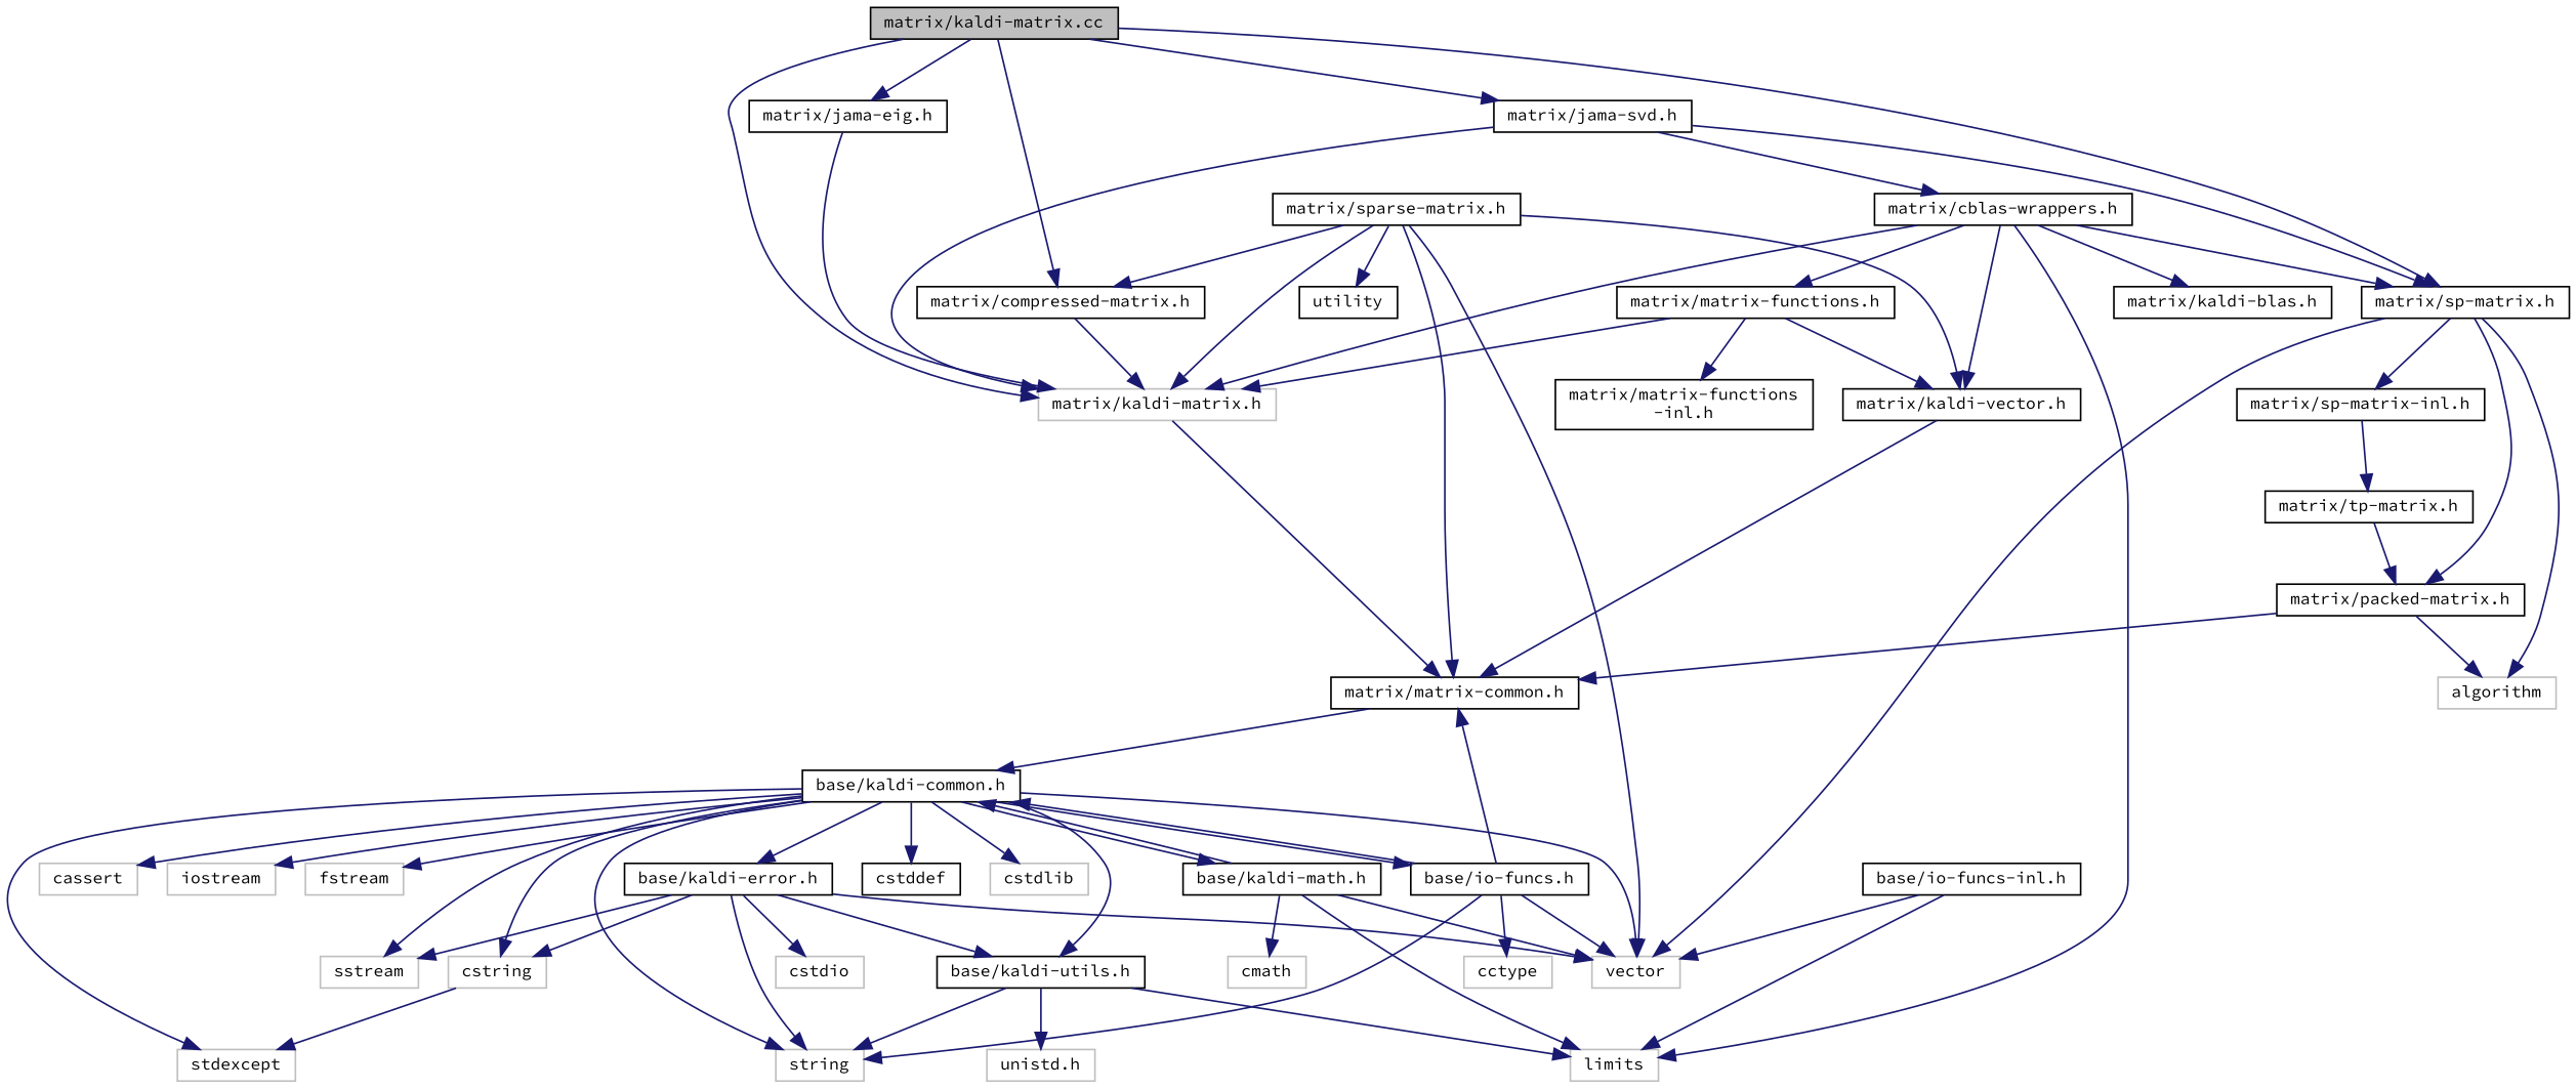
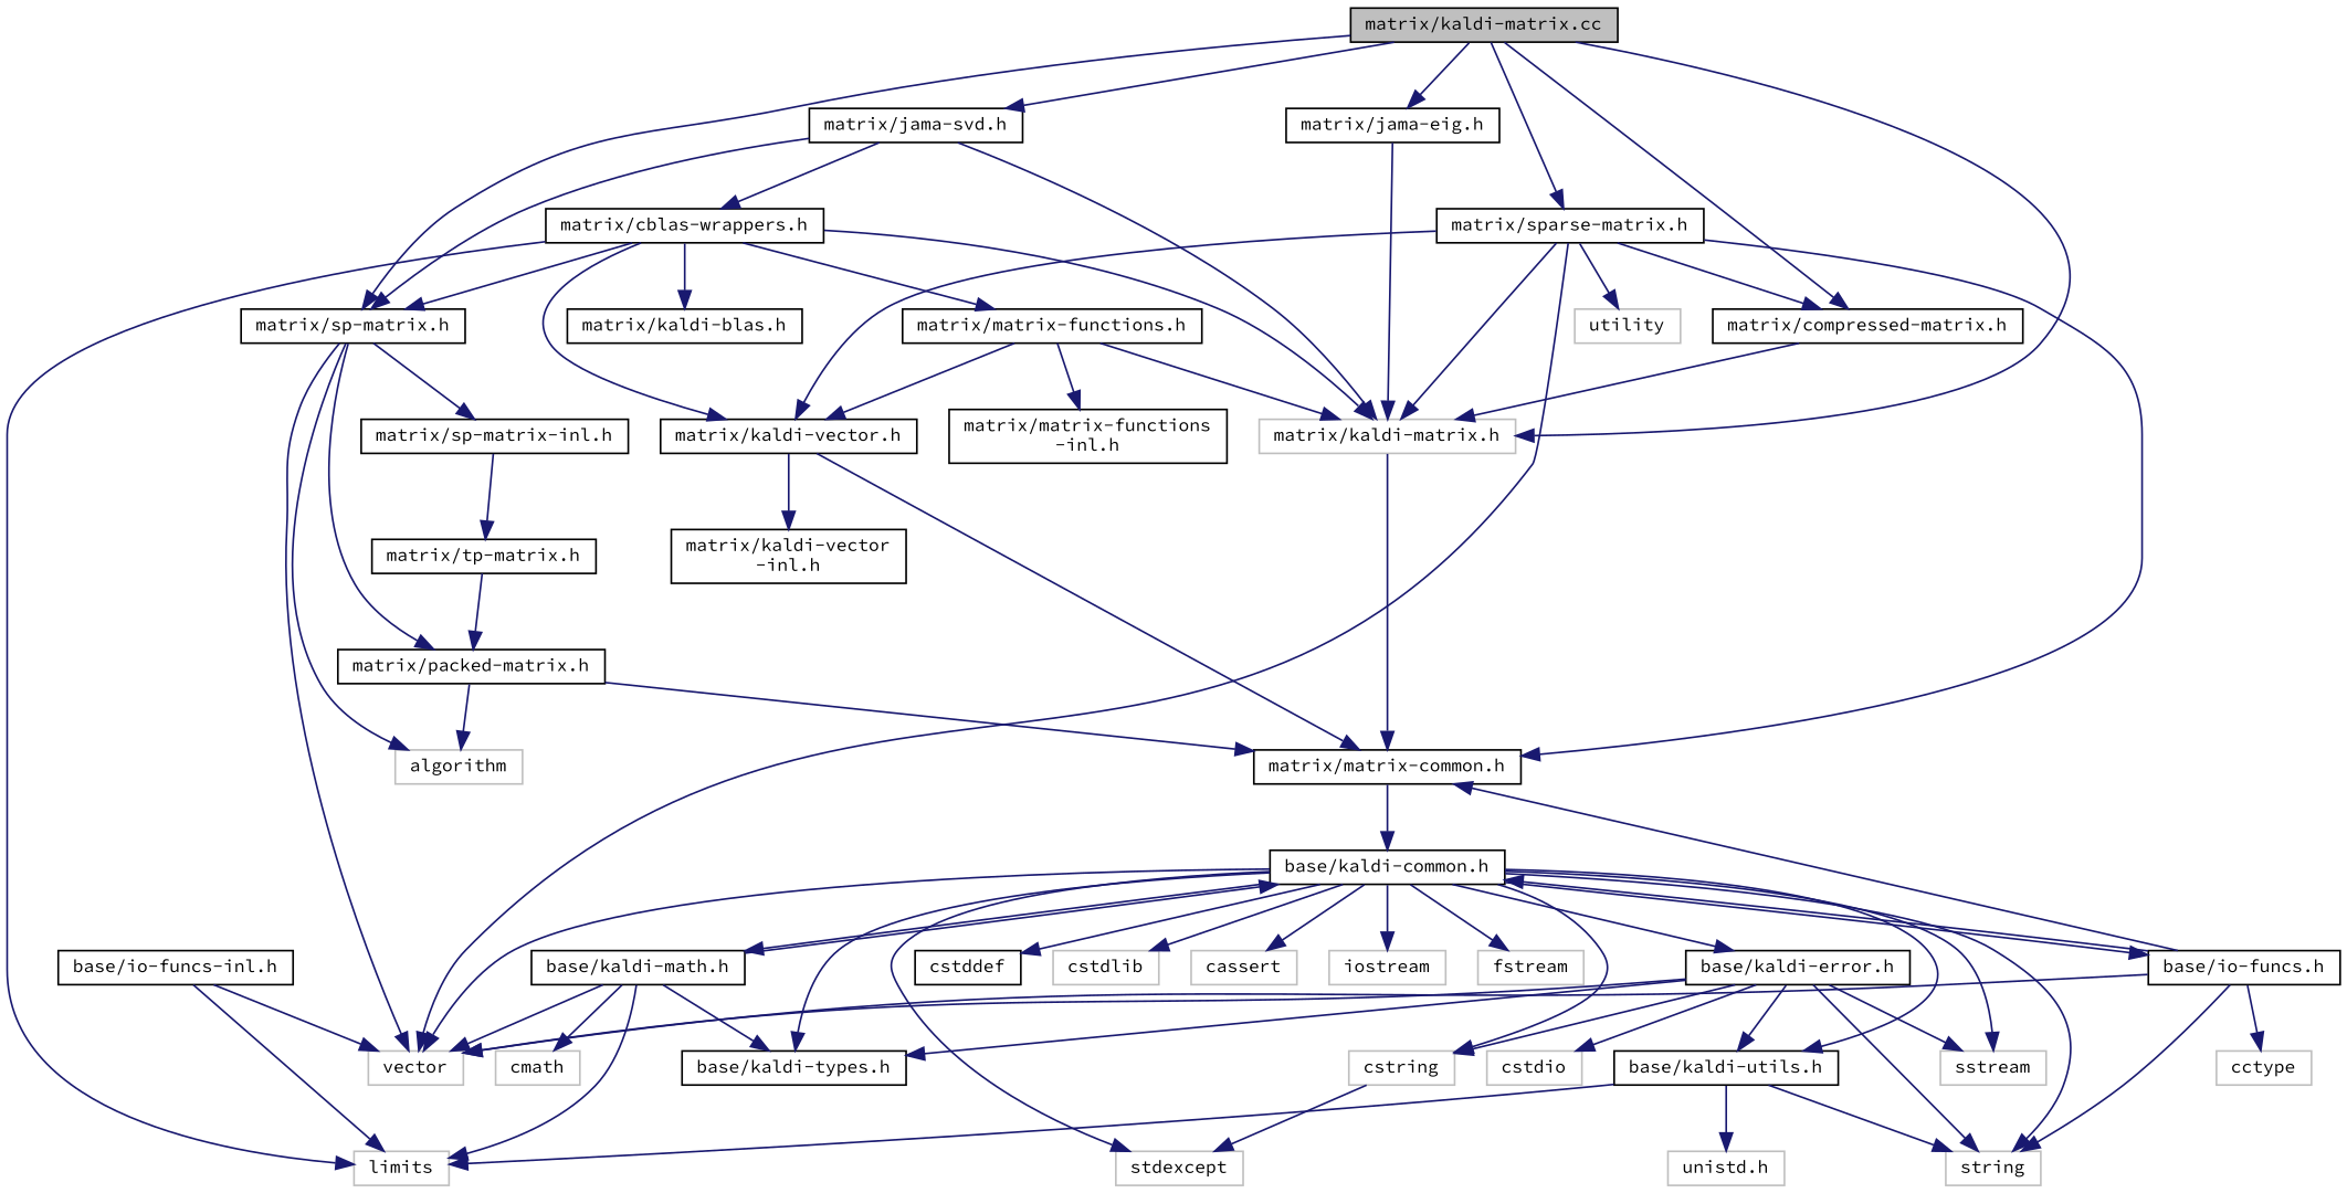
  digraph {
    fontname="Source Code Pro"
    node [color=black fillcolor=white fontname="Source Code Pro" fontsize=10 shape=record style=filled]
    edge [color=midnightblue fontname="Source Code Pro" fontsize=10 labelfontname=Helvetica labelfontsize=10 style=solid]
    n1 [fillcolor=grey75 fontcolor=black height=0.2 label="matrix/kaldi-matrix.cc" width=0.4]
    n2 [color=grey75 height=0.2 label="matrix/kaldi-matrix.h" width=0.4]
    n3 [height=0.2 label="matrix/sp-matrix.h" width=0.4]
    n4 [height=0.2 label="matrix/jama-svd.h" width=0.4]
    n5 [height=0.2 label="matrix/jama-eig.h" width=0.4]
    n6 [height=0.2 label="matrix/compressed-matrix.h" width=0.4]
    n7 [height=0.2 label="matrix/sparse-matrix.h" width=0.4]
    n8 [height=0.2 label="matrix/matrix-common.h" width=0.4]
    n9 [color=grey75 height=0.2 label=vector width=0.4]
    n10 [color=grey75 height=0.2 label=algorithm width=0.4]
    n11 [height=0.2 label="matrix/packed-matrix.h" width=0.4]
    n12 [height=0.2 label="matrix/sp-matrix-inl.h" width=0.4]
    n13 [height=0.2 label="matrix/cblas-wrappers.h" width=0.4]
    n14 [height=0.2 label="matrix/kaldi-vector.h" width=0.4]
-   n15 [height=0.2 label=utility width=0.4]
+   n15 [color=grey75 height=0.2 label=utility width=0.4]
    n16 [height=0.2 label="base/kaldi-common.h" width=0.4]
    n17 [height=0.2 label=cstddef width=0.4]
    n18 [color=grey75 height=0.2 label=cstdlib width=0.4]
    n19 [color=grey75 height=0.2 label=cstring width=0.4]
    n20 [color=grey75 height=0.2 label=string width=0.4]
    n21 [color=grey75 height=0.2 label=sstream width=0.4]
    n22 [color=grey75 height=0.2 label=stdexcept width=0.4]
    n23 [color=grey75 height=0.2 label=cassert width=0.4]
    n24 [color=grey75 height=0.2 label=iostream width=0.4]
    n25 [color=grey75 height=0.2 label=fstream width=0.4]
    n26 [height=0.2 label="base/kaldi-utils.h" width=0.4]
    n27 [height=0.2 label="base/kaldi-error.h" width=0.4]
+   n28 [height=0.2 label="base/kaldi-types.h" width=0.4]
    n29 [height=0.2 label="base/io-funcs.h" width=0.4]
    n30 [height=0.2 label="base/kaldi-math.h" width=0.4]
    n31 [color=grey75 height=0.2 label="unistd.h" width=0.4]
    n32 [color=grey75 height=0.2 label=limits width=0.4]
    n33 [color=grey75 height=0.2 label=cstdio width=0.4]
    n34 [color=grey75 height=0.2 label=cctype width=0.4]
    n35 [color=grey75 height=0.2 label=cmath width=0.4]
    n36 [height=0.2 label="base/io-funcs-inl.h" width=0.4]
+   n37 [height=0.2 label="matrix/kaldi-vector\l-inl.h" width=0.4]
    n38 [height=0.2 label="matrix/tp-matrix.h" width=0.4]
    n39 [height=0.2 label="matrix/matrix-functions.h" width=0.4]
    n40 [height=0.2 label="matrix/kaldi-blas.h" width=0.4]
    n41 [height=0.2 label="matrix/matrix-functions\l-inl.h" width=0.4]
    n1 -> n2
    n1 -> n3
    n1 -> n4
    n1 -> n5
    n1 -> n6
+   n1 -> n7
    n2 -> n8
    n3 -> n9
    n3 -> n10
    n3 -> n11
    n3 -> n12
    n4 -> n2
    n4 -> n3
    n4 -> n13
    n5 -> n2
    n6 -> n2
    n7 -> n2
    n7 -> n6
    n7 -> n8
    n7 -> n9
    n7 -> n14
    n7 -> n15
    n8 -> n16
    n11 -> n8
    n11 -> n10
    n12 -> n38
    n13 -> n2
    n13 -> n3
    n13 -> n14
    n13 -> n32
    n13 -> n39
    n13 -> n40
    n14 -> n8
+   n14 -> n37
    n16 -> n9
    n16 -> n17
    n16 -> n18
    n16 -> n19
    n16 -> n20
    n16 -> n21
    n16 -> n22
    n16 -> n23
    n16 -> n24
    n16 -> n25
    n16 -> n26
    n16 -> n27
+   n16 -> n28
    n16 -> n29
    n16 -> n30
    n19 -> n22
    n26 -> n20
    n26 -> n31
    n26 -> n32
    n27 -> n9
    n27 -> n19
    n27 -> n20
    n27 -> n21
    n27 -> n26
+   n27 -> n28
    n27 -> n33
    n29 -> n8
    n29 -> n9
    n29 -> n16
    n29 -> n20
    n29 -> n34
    n30 -> n9
    n30 -> n16
+   n30 -> n28
    n30 -> n32
    n30 -> n35
    n36 -> n9
    n36 -> n32
    n38 -> n11
    n39 -> n2
    n39 -> n14
    n39 -> n41
  }
